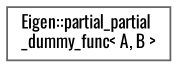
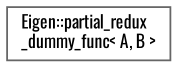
  digraph {
    rankdir=LR
    fontname=Oswald
-   n1 [color=grey40 fillcolor=white fontname=Oswald fontsize=10 height=0.2 label="Eigen::partial_partial\l_dummy_func\< A, B \>" shape=box style=filled width=0.4]
+   n1 [color=grey40 fillcolor=white fontname=Oswald fontsize=10 height=0.2 label="Eigen::partial_redux\l_dummy_func\< A, B \>" shape=box style=filled width=0.4]
  }
